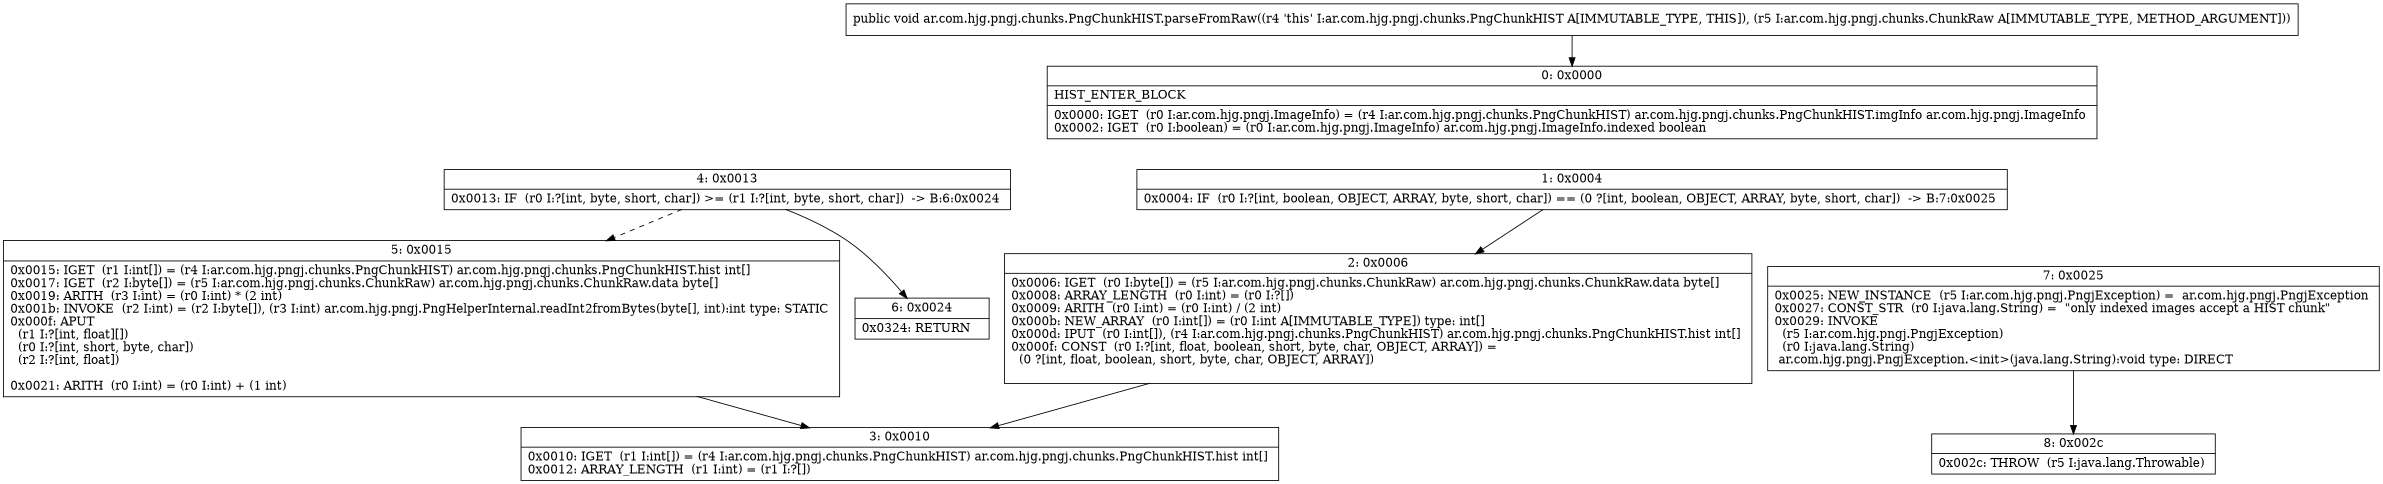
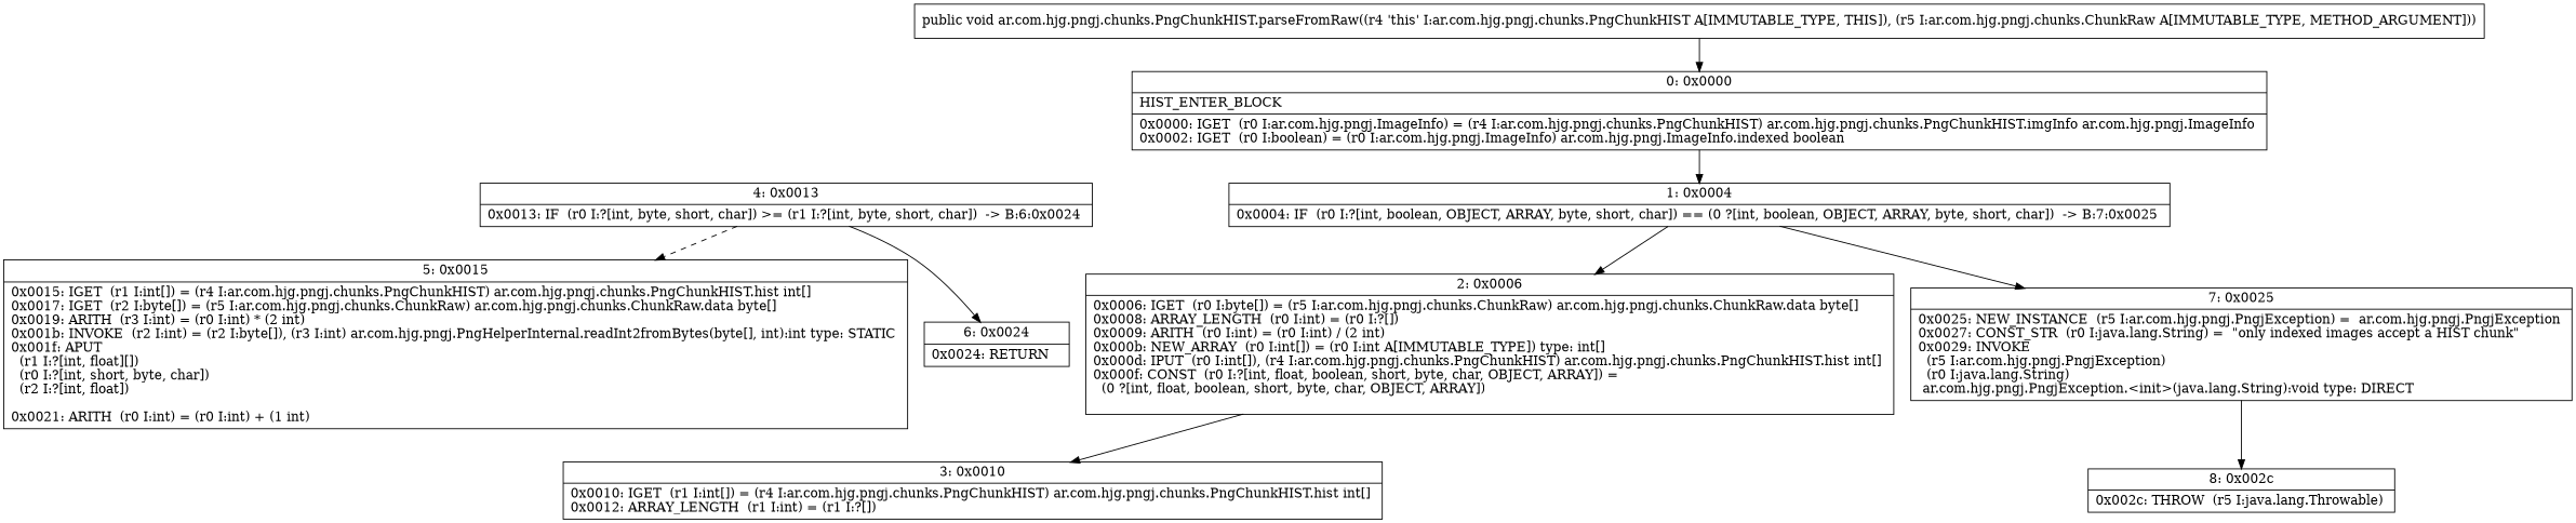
  digraph {
    node [shape=record]
    n1 [label="{0\:\ 0x0000|HIST_ENTER_BLOCK\l|0x0000: IGET  (r0 I:ar.com.hjg.pngj.ImageInfo) = (r4 I:ar.com.hjg.pngj.chunks.PngChunkHIST) ar.com.hjg.pngj.chunks.PngChunkHIST.imgInfo ar.com.hjg.pngj.ImageInfo \l0x0002: IGET  (r0 I:boolean) = (r0 I:ar.com.hjg.pngj.ImageInfo) ar.com.hjg.pngj.ImageInfo.indexed boolean \l}"]
    n2 [label="{1\:\ 0x0004|0x0004: IF  (r0 I:?[int, boolean, OBJECT, ARRAY, byte, short, char]) == (0 ?[int, boolean, OBJECT, ARRAY, byte, short, char])  \-\> B:7:0x0025 \l}"]
    n3 [label="{2\:\ 0x0006|0x0006: IGET  (r0 I:byte[]) = (r5 I:ar.com.hjg.pngj.chunks.ChunkRaw) ar.com.hjg.pngj.chunks.ChunkRaw.data byte[] \l0x0008: ARRAY_LENGTH  (r0 I:int) = (r0 I:?[]) \l0x0009: ARITH  (r0 I:int) = (r0 I:int) \/ (2 int) \l0x000b: NEW_ARRAY  (r0 I:int[]) = (r0 I:int A[IMMUTABLE_TYPE]) type: int[] \l0x000d: IPUT  (r0 I:int[]), (r4 I:ar.com.hjg.pngj.chunks.PngChunkHIST) ar.com.hjg.pngj.chunks.PngChunkHIST.hist int[] \l0x000f: CONST  (r0 I:?[int, float, boolean, short, byte, char, OBJECT, ARRAY]) = \l  (0 ?[int, float, boolean, short, byte, char, OBJECT, ARRAY])\l \l}"]
    n4 [label="{7\:\ 0x0025|0x0025: NEW_INSTANCE  (r5 I:ar.com.hjg.pngj.PngjException) =  ar.com.hjg.pngj.PngjException \l0x0027: CONST_STR  (r0 I:java.lang.String) =  \"only indexed images accept a HIST chunk\" \l0x0029: INVOKE  \l  (r5 I:ar.com.hjg.pngj.PngjException)\l  (r0 I:java.lang.String)\l ar.com.hjg.pngj.PngjException.\<init\>(java.lang.String):void type: DIRECT \l}"]
    n5 [label="{3\:\ 0x0010|0x0010: IGET  (r1 I:int[]) = (r4 I:ar.com.hjg.pngj.chunks.PngChunkHIST) ar.com.hjg.pngj.chunks.PngChunkHIST.hist int[] \l0x0012: ARRAY_LENGTH  (r1 I:int) = (r1 I:?[]) \l}"]
    n6 [label="{8\:\ 0x002c|0x002c: THROW  (r5 I:java.lang.Throwable) \l}"]
    n7 [label="{4\:\ 0x0013|0x0013: IF  (r0 I:?[int, byte, short, char]) \>= (r1 I:?[int, byte, short, char])  \-\> B:6:0x0024 \l}"]
-   n8 [label="{5\:\ 0x0015|0x0015: IGET  (r1 I:int[]) = (r4 I:ar.com.hjg.pngj.chunks.PngChunkHIST) ar.com.hjg.pngj.chunks.PngChunkHIST.hist int[] \l0x0017: IGET  (r2 I:byte[]) = (r5 I:ar.com.hjg.pngj.chunks.ChunkRaw) ar.com.hjg.pngj.chunks.ChunkRaw.data byte[] \l0x0019: ARITH  (r3 I:int) = (r0 I:int) * (2 int) \l0x001b: INVOKE  (r2 I:int) = (r2 I:byte[]), (r3 I:int) ar.com.hjg.pngj.PngHelperInternal.readInt2fromBytes(byte[], int):int type: STATIC \l0x000f: APUT  \l  (r1 I:?[int, float][])\l  (r0 I:?[int, short, byte, char])\l  (r2 I:?[int, float])\l \l0x0021: ARITH  (r0 I:int) = (r0 I:int) + (1 int) \l}"]
-   n9 [label="{6\:\ 0x0024|0x0324: RETURN   \l}"]
+   n8 [label="{5\:\ 0x0015|0x0015: IGET  (r1 I:int[]) = (r4 I:ar.com.hjg.pngj.chunks.PngChunkHIST) ar.com.hjg.pngj.chunks.PngChunkHIST.hist int[] \l0x0017: IGET  (r2 I:byte[]) = (r5 I:ar.com.hjg.pngj.chunks.ChunkRaw) ar.com.hjg.pngj.chunks.ChunkRaw.data byte[] \l0x0019: ARITH  (r3 I:int) = (r0 I:int) * (2 int) \l0x001b: INVOKE  (r2 I:int) = (r2 I:byte[]), (r3 I:int) ar.com.hjg.pngj.PngHelperInternal.readInt2fromBytes(byte[], int):int type: STATIC \l0x001f: APUT  \l  (r1 I:?[int, float][])\l  (r0 I:?[int, short, byte, char])\l  (r2 I:?[int, float])\l \l0x0021: ARITH  (r0 I:int) = (r0 I:int) + (1 int) \l}"]
+   n9 [label="{6\:\ 0x0024|0x0024: RETURN   \l}"]
    n10 [label="{public void ar.com.hjg.pngj.chunks.PngChunkHIST.parseFromRaw((r4 'this' I:ar.com.hjg.pngj.chunks.PngChunkHIST A[IMMUTABLE_TYPE, THIS]), (r5 I:ar.com.hjg.pngj.chunks.ChunkRaw A[IMMUTABLE_TYPE, METHOD_ARGUMENT])) }"]
+   n1 -> n2
    n2 -> n3 [style=solid]
+   n2 -> n4
    n3 -> n5
    n4 -> n6
    n7 -> n8 [style=dashed]
    n7 -> n9
-   n8 -> n5
    n10 -> n1
  }
